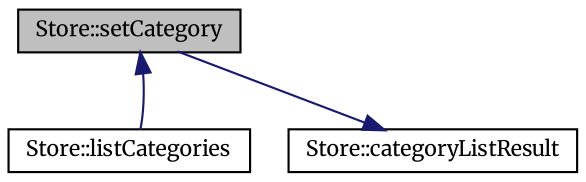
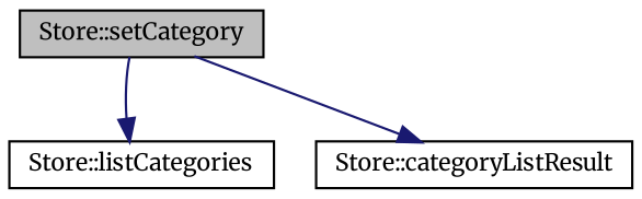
  digraph {
    fontname=Merriweather
    rankdir=TB
    node [color=black fillcolor=white fontname=Merriweather fontsize=10 shape=record style=filled]
    edge [color=midnightblue fontname=Merriweather fontsize=10 labelfontname=Helvetica labelfontsize=10 style=solid]
    n1 [fillcolor=grey75 fontcolor=black height=0.2 label="Store::setCategory" width=0.4]
    n2 [height=0.2 label="Store::listCategories" width=0.4]
    n3 [height=0.2 label="Store::categoryListResult" width=0.4]
-   n2 -> n1
+   n1 -> n2
    n1 -> n3
  }
